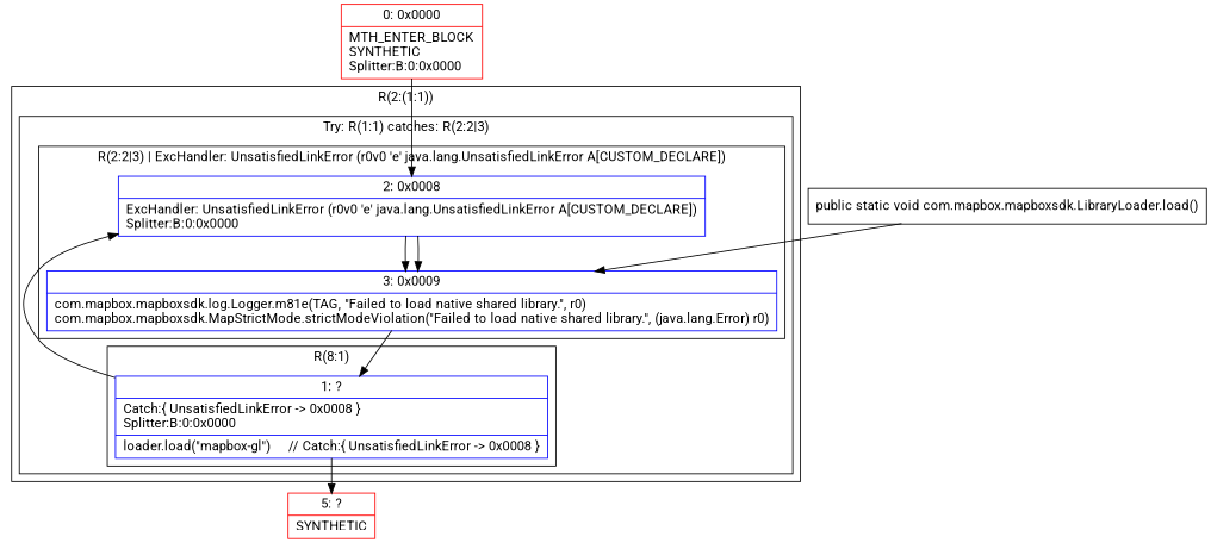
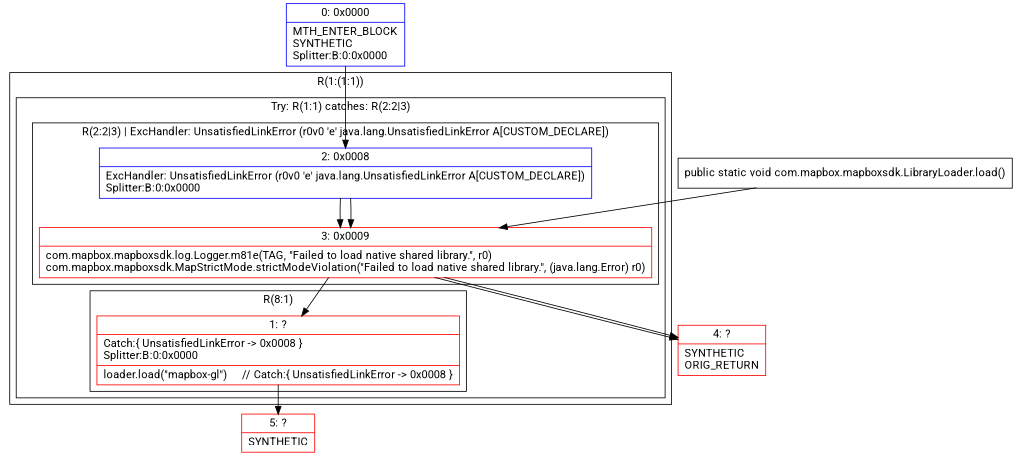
  digraph {
    fontname=Roboto
    node [color=blue fontname=Roboto shape=record]
    edge [fontname=Roboto]
-   n1 [label="{1\:\ ?|Catch:\{ UnsatisfiedLinkError \-\> 0x0008 \}\lSplitter:B:0:0x0000\l|loader.load(\"mapbox\-gl\")     \/\/ Catch:\{ UnsatisfiedLinkError \-\> 0x0008 \}\l}"]
+   n1 [color=red label="{1\:\ ?|Catch:\{ UnsatisfiedLinkError \-\> 0x0008 \}\lSplitter:B:0:0x0000\l|loader.load(\"mapbox\-gl\")     \/\/ Catch:\{ UnsatisfiedLinkError \-\> 0x0008 \}\l}"]
    n2 [label="{2\:\ 0x0008|ExcHandler: UnsatisfiedLinkError (r0v0 'e' java.lang.UnsatisfiedLinkError A[CUSTOM_DECLARE])\lSplitter:B:0:0x0000\l}"]
-   n3 [label="{3\:\ 0x0009|com.mapbox.mapboxsdk.log.Logger.m81e(TAG, \"Failed to load native shared library.\", r0)\lcom.mapbox.mapboxsdk.MapStrictMode.strictModeViolation(\"Failed to load native shared library.\", (java.lang.Error) r0)\l}"]
+   n3 [color=red label="{3\:\ 0x0009|com.mapbox.mapboxsdk.log.Logger.m81e(TAG, \"Failed to load native shared library.\", r0)\lcom.mapbox.mapboxsdk.MapStrictMode.strictModeViolation(\"Failed to load native shared library.\", (java.lang.Error) r0)\l}"]
    n4 [color=red label="{5\:\ ?|SYNTHETIC\l}"]
-   n6 [color=red label="{0\:\ 0x0000|MTH_ENTER_BLOCK\lSYNTHETIC\lSplitter:B:0:0x0000\l}"]
+   n5 [color=red label="{4\:\ ?|SYNTHETIC\lORIG_RETURN\l}"]
+   n6 [label="{0\:\ 0x0000|MTH_ENTER_BLOCK\lSYNTHETIC\lSplitter:B:0:0x0000\l}"]
    n7 [label="{public static void com.mapbox.mapboxsdk.LibraryLoader.load() }" color=""]
    subgraph cluster_1 {
-     label="R(2:(1:1))"
+     label="R(1:(1:1))"
      subgraph cluster_2 {
        label="Try: R(1:1) catches: R(2:2|3)"
        subgraph cluster_3 {
          label="R(8:1)"
          n1
        }
        subgraph cluster_4 {
          label="R(2:2|3) | ExcHandler: UnsatisfiedLinkError (r0v0 'e' java.lang.UnsatisfiedLinkError A[CUSTOM_DECLARE])\l"
          n2
          n3
        }
      }
    }
    subgraph cluster_5 {
      label="R(2:2|3) | ExcHandler: UnsatisfiedLinkError (r0v0 'e' java.lang.UnsatisfiedLinkError A[CUSTOM_DECLARE])\l"
    }
-   n1 -> n2
    n1 -> n4
    n2 -> n3
    n2 -> n3
    n3 -> n1
+   n3 -> n5
+   n3 -> n5
    n6 -> n2
    n7 -> n3
  }
